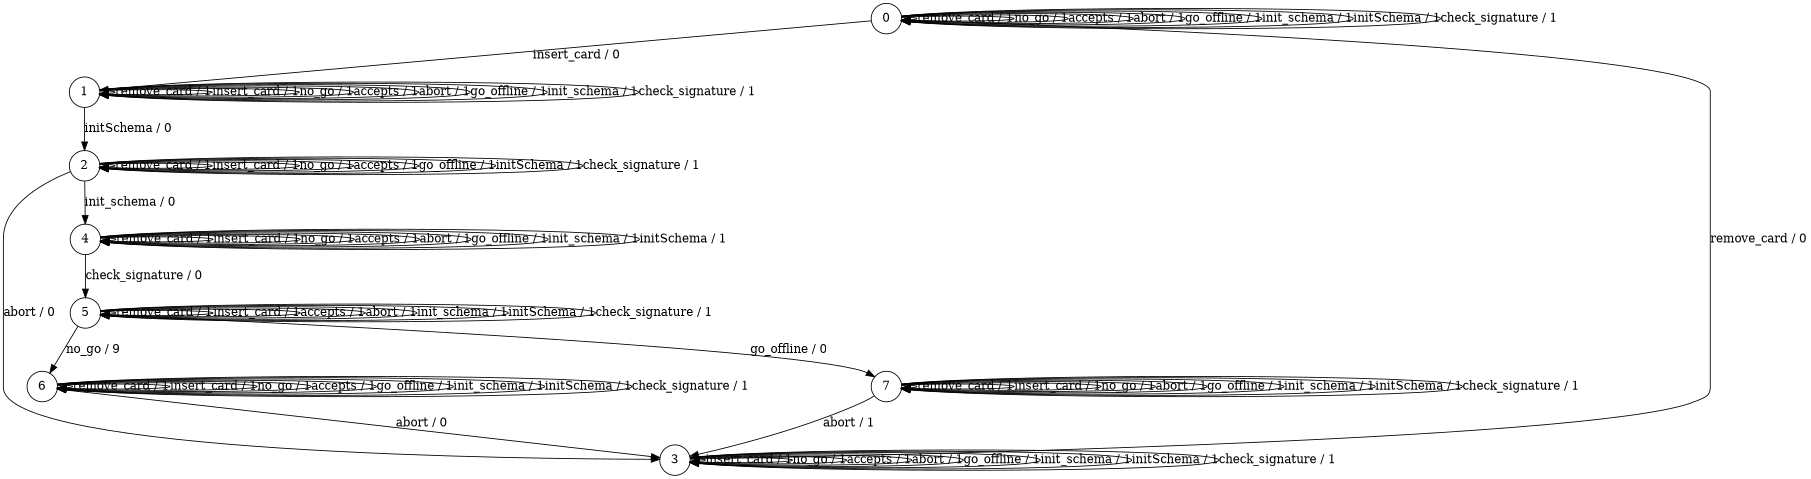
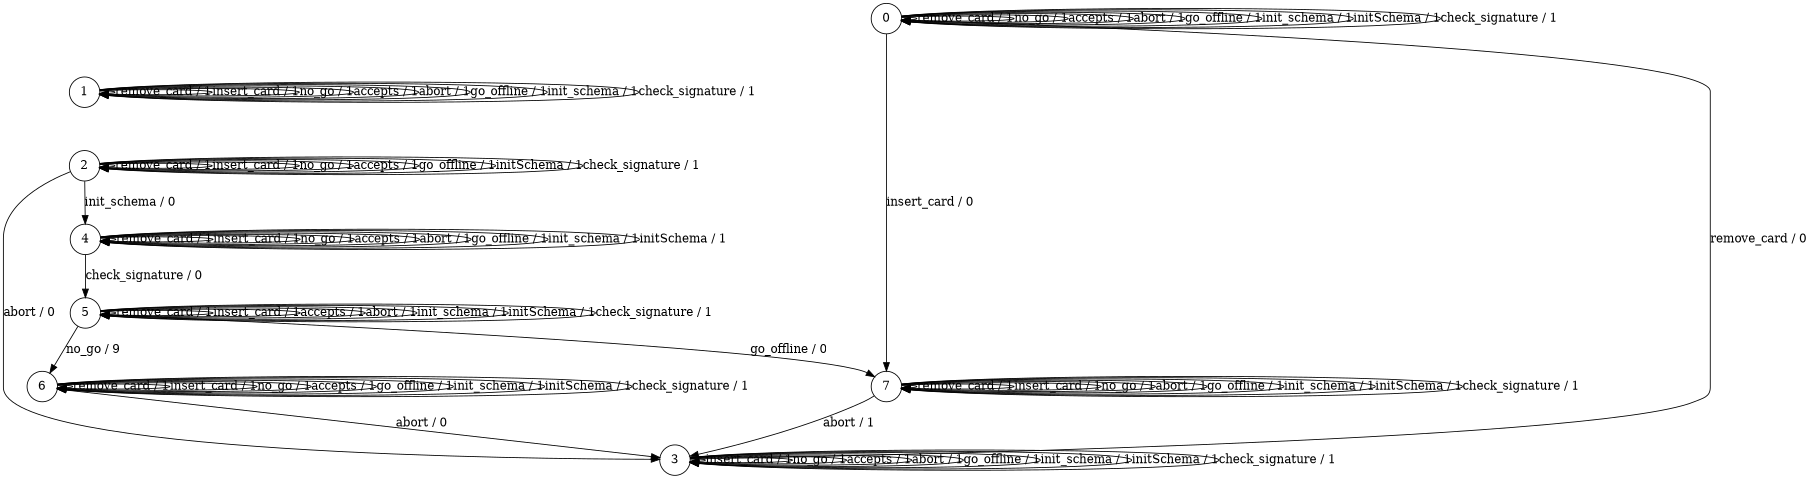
  digraph {
    node [shape=circle]
    n1 [label=0]
    n2 [label=1]
    n3 [label=2]
    n4 [label=3]
    n5 [label=4]
    n6 [label=5]
    n7 [label=6]
    n8 [label=7]
    n1 -> n1 [label="remove_card / 1"]
    n1 -> n1 [label="no_go / 1"]
    n1 -> n1 [label="accepts / 1"]
    n1 -> n1 [label="abort / 1"]
    n1 -> n1 [label="go_offline / 1"]
    n1 -> n1 [label="init_schema / 1"]
    n1 -> n1 [label="initSchema / 1"]
    n1 -> n1 [label="check_signature / 1"]
-   n1 -> n2 [label="insert_card / 0"]
+   n1 -> n8 [label="insert_card / 0"]
    n2 -> n2 [label="remove_card / 1"]
    n2 -> n2 [label="insert_card / 1"]
    n2 -> n2 [label="no_go / 1"]
    n2 -> n2 [label="accepts / 1"]
    n2 -> n2 [label="abort / 1"]
    n2 -> n2 [label="go_offline / 1"]
    n2 -> n2 [label="init_schema / 1"]
    n2 -> n2 [label="check_signature / 1"]
-   n2 -> n3 [label="initSchema / 0"]
    n3 -> n3 [label="remove_card / 1"]
    n3 -> n3 [label="insert_card / 1"]
    n3 -> n3 [label="no_go / 1"]
    n3 -> n3 [label="accepts / 1"]
    n3 -> n3 [label="go_offline / 1"]
    n3 -> n3 [label="initSchema / 1"]
    n3 -> n3 [label="check_signature / 1"]
    n3 -> n4 [label="abort / 0"]
    n3 -> n5 [label="init_schema / 0"]
    n4 -> n1 [label="remove_card / 0"]
    n4 -> n4 [label="insert_card / 1"]
    n4 -> n4 [label="no_go / 1"]
    n4 -> n4 [label="accepts / 1"]
    n4 -> n4 [label="abort / 1"]
    n4 -> n4 [label="go_offline / 1"]
    n4 -> n4 [label="init_schema / 1"]
    n4 -> n4 [label="initSchema / 1"]
    n4 -> n4 [label="check_signature / 1"]
    n5 -> n5 [label="remove_card / 1"]
    n5 -> n5 [label="insert_card / 1"]
    n5 -> n5 [label="no_go / 1"]
    n5 -> n5 [label="accepts / 1"]
    n5 -> n5 [label="abort / 1"]
    n5 -> n5 [label="go_offline / 1"]
    n5 -> n5 [label="init_schema / 1"]
    n5 -> n5 [label="initSchema / 1"]
    n5 -> n6 [label="check_signature / 0"]
    n6 -> n6 [label="remove_card / 1"]
    n6 -> n6 [label="insert_card / 1"]
    n6 -> n6 [label="accepts / 1"]
    n6 -> n6 [label="abort / 1"]
    n6 -> n6 [label="init_schema / 1"]
    n6 -> n6 [label="initSchema / 1"]
    n6 -> n6 [label="check_signature / 1"]
    n6 -> n7 [label="no_go / 9"]
    n6 -> n8 [label="go_offline / 0"]
    n7 -> n4 [label="abort / 0"]
    n7 -> n7 [label="remove_card / 1"]
    n7 -> n7 [label="insert_card / 1"]
    n7 -> n7 [label="no_go / 1"]
    n7 -> n7 [label="accepts / 1"]
    n7 -> n7 [label="go_offline / 1"]
    n7 -> n7 [label="init_schema / 1"]
    n7 -> n7 [label="initSchema / 1"]
    n7 -> n7 [label="check_signature / 1"]
    n8 -> n4 [label="abort / 1"]
    n8 -> n8 [label="remove_card / 1"]
    n8 -> n8 [label="insert_card / 1"]
    n8 -> n8 [label="no_go / 1"]
    n8 -> n8 [label="abort / 1"]
    n8 -> n8 [label="go_offline / 1"]
    n8 -> n8 [label="init_schema / 1"]
    n8 -> n8 [label="initSchema / 1"]
    n8 -> n8 [label="check_signature / 1"]
  }
